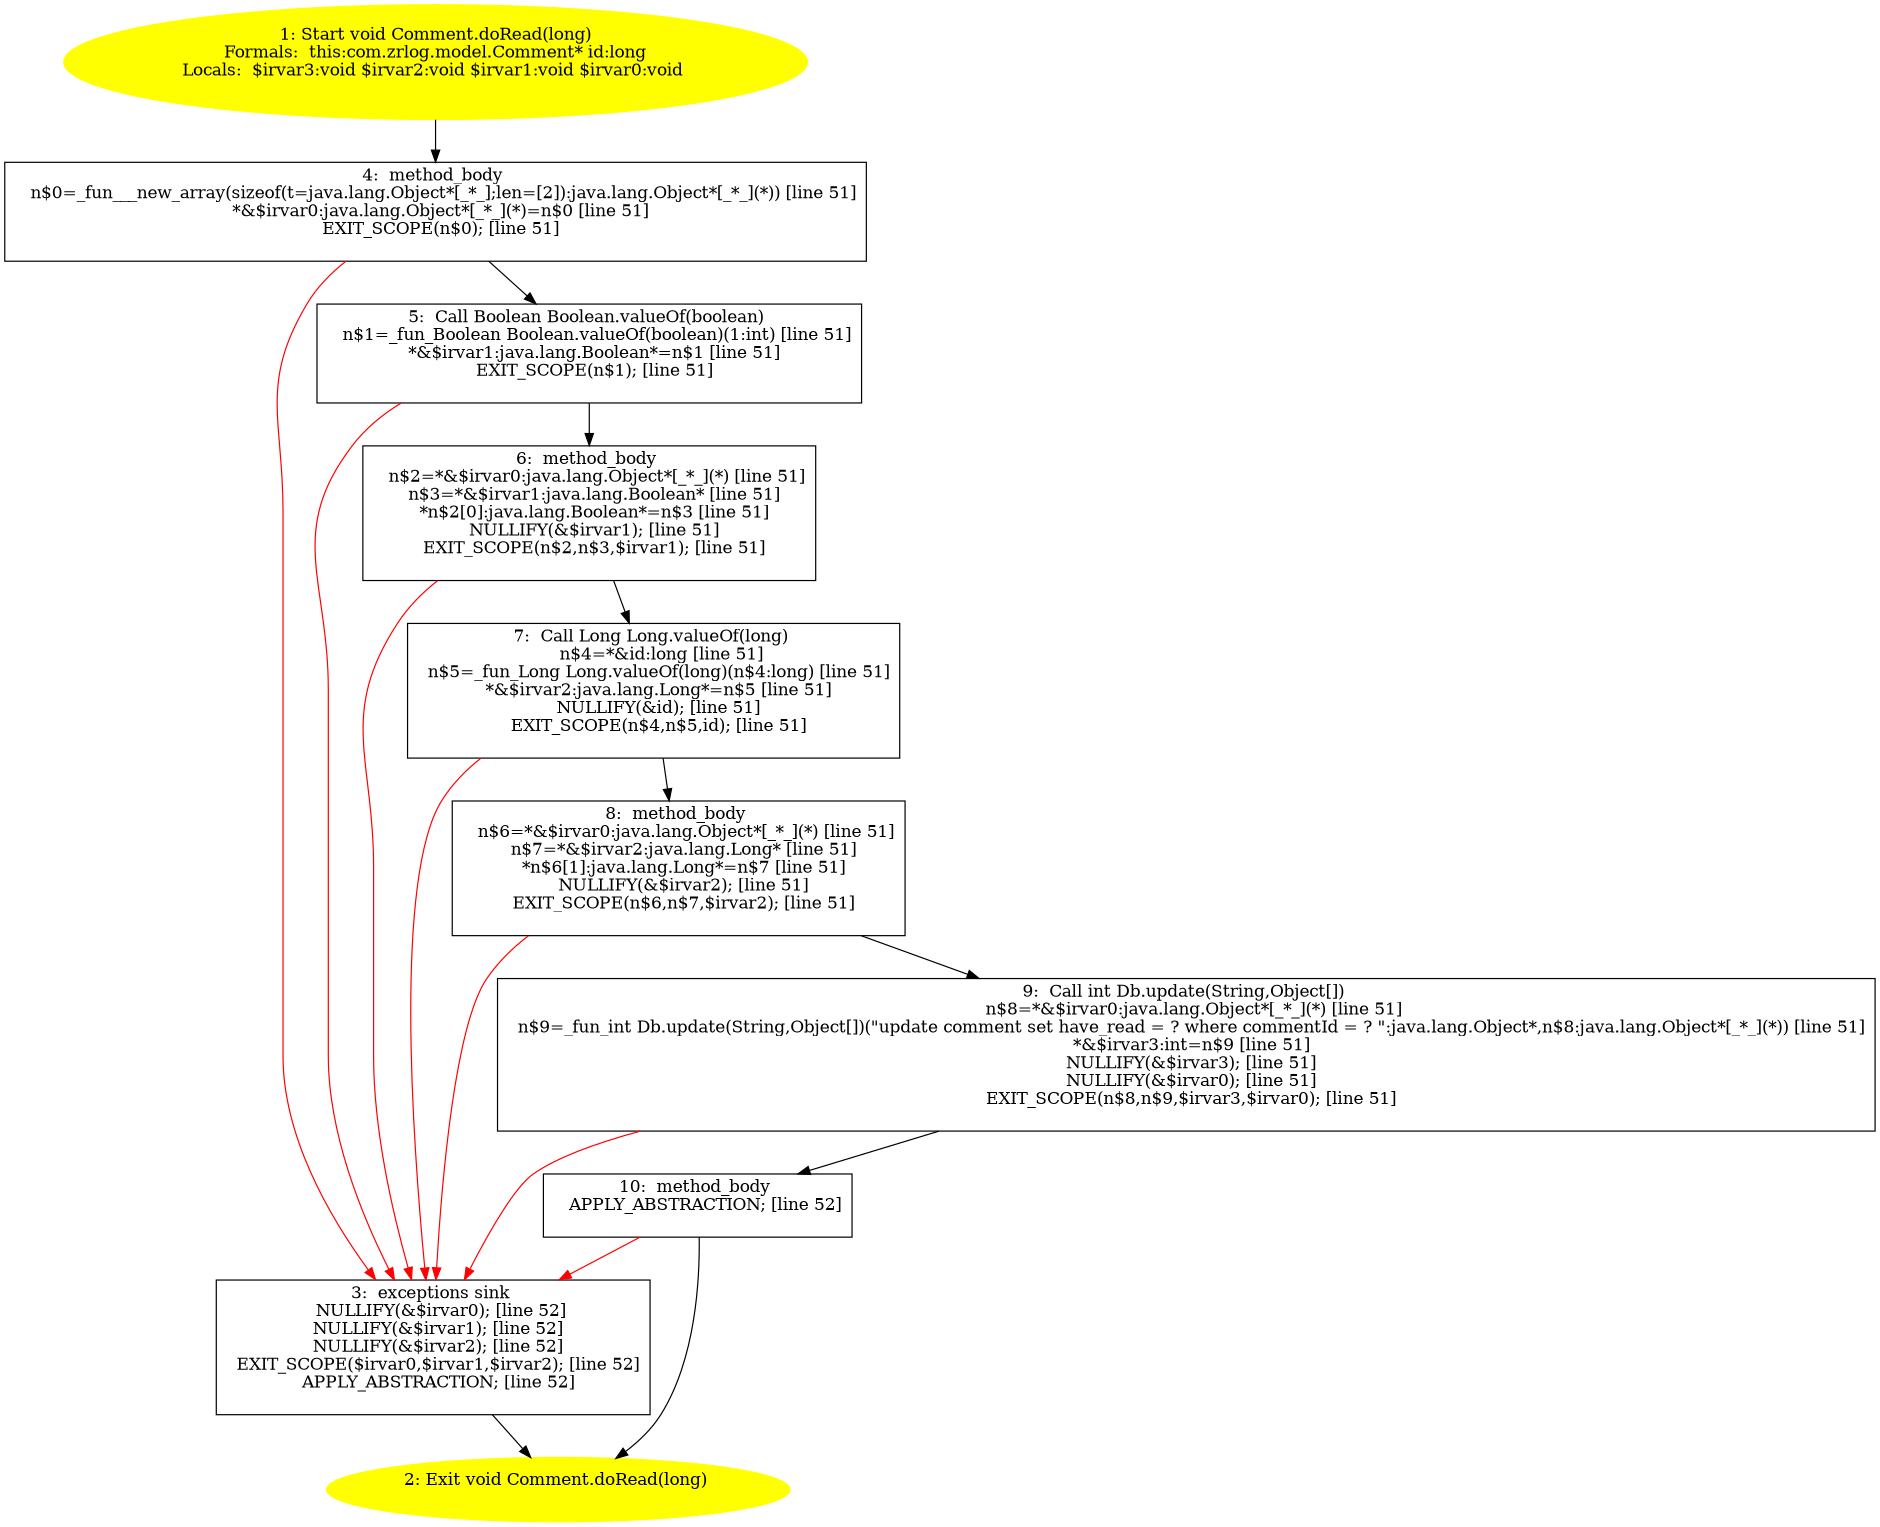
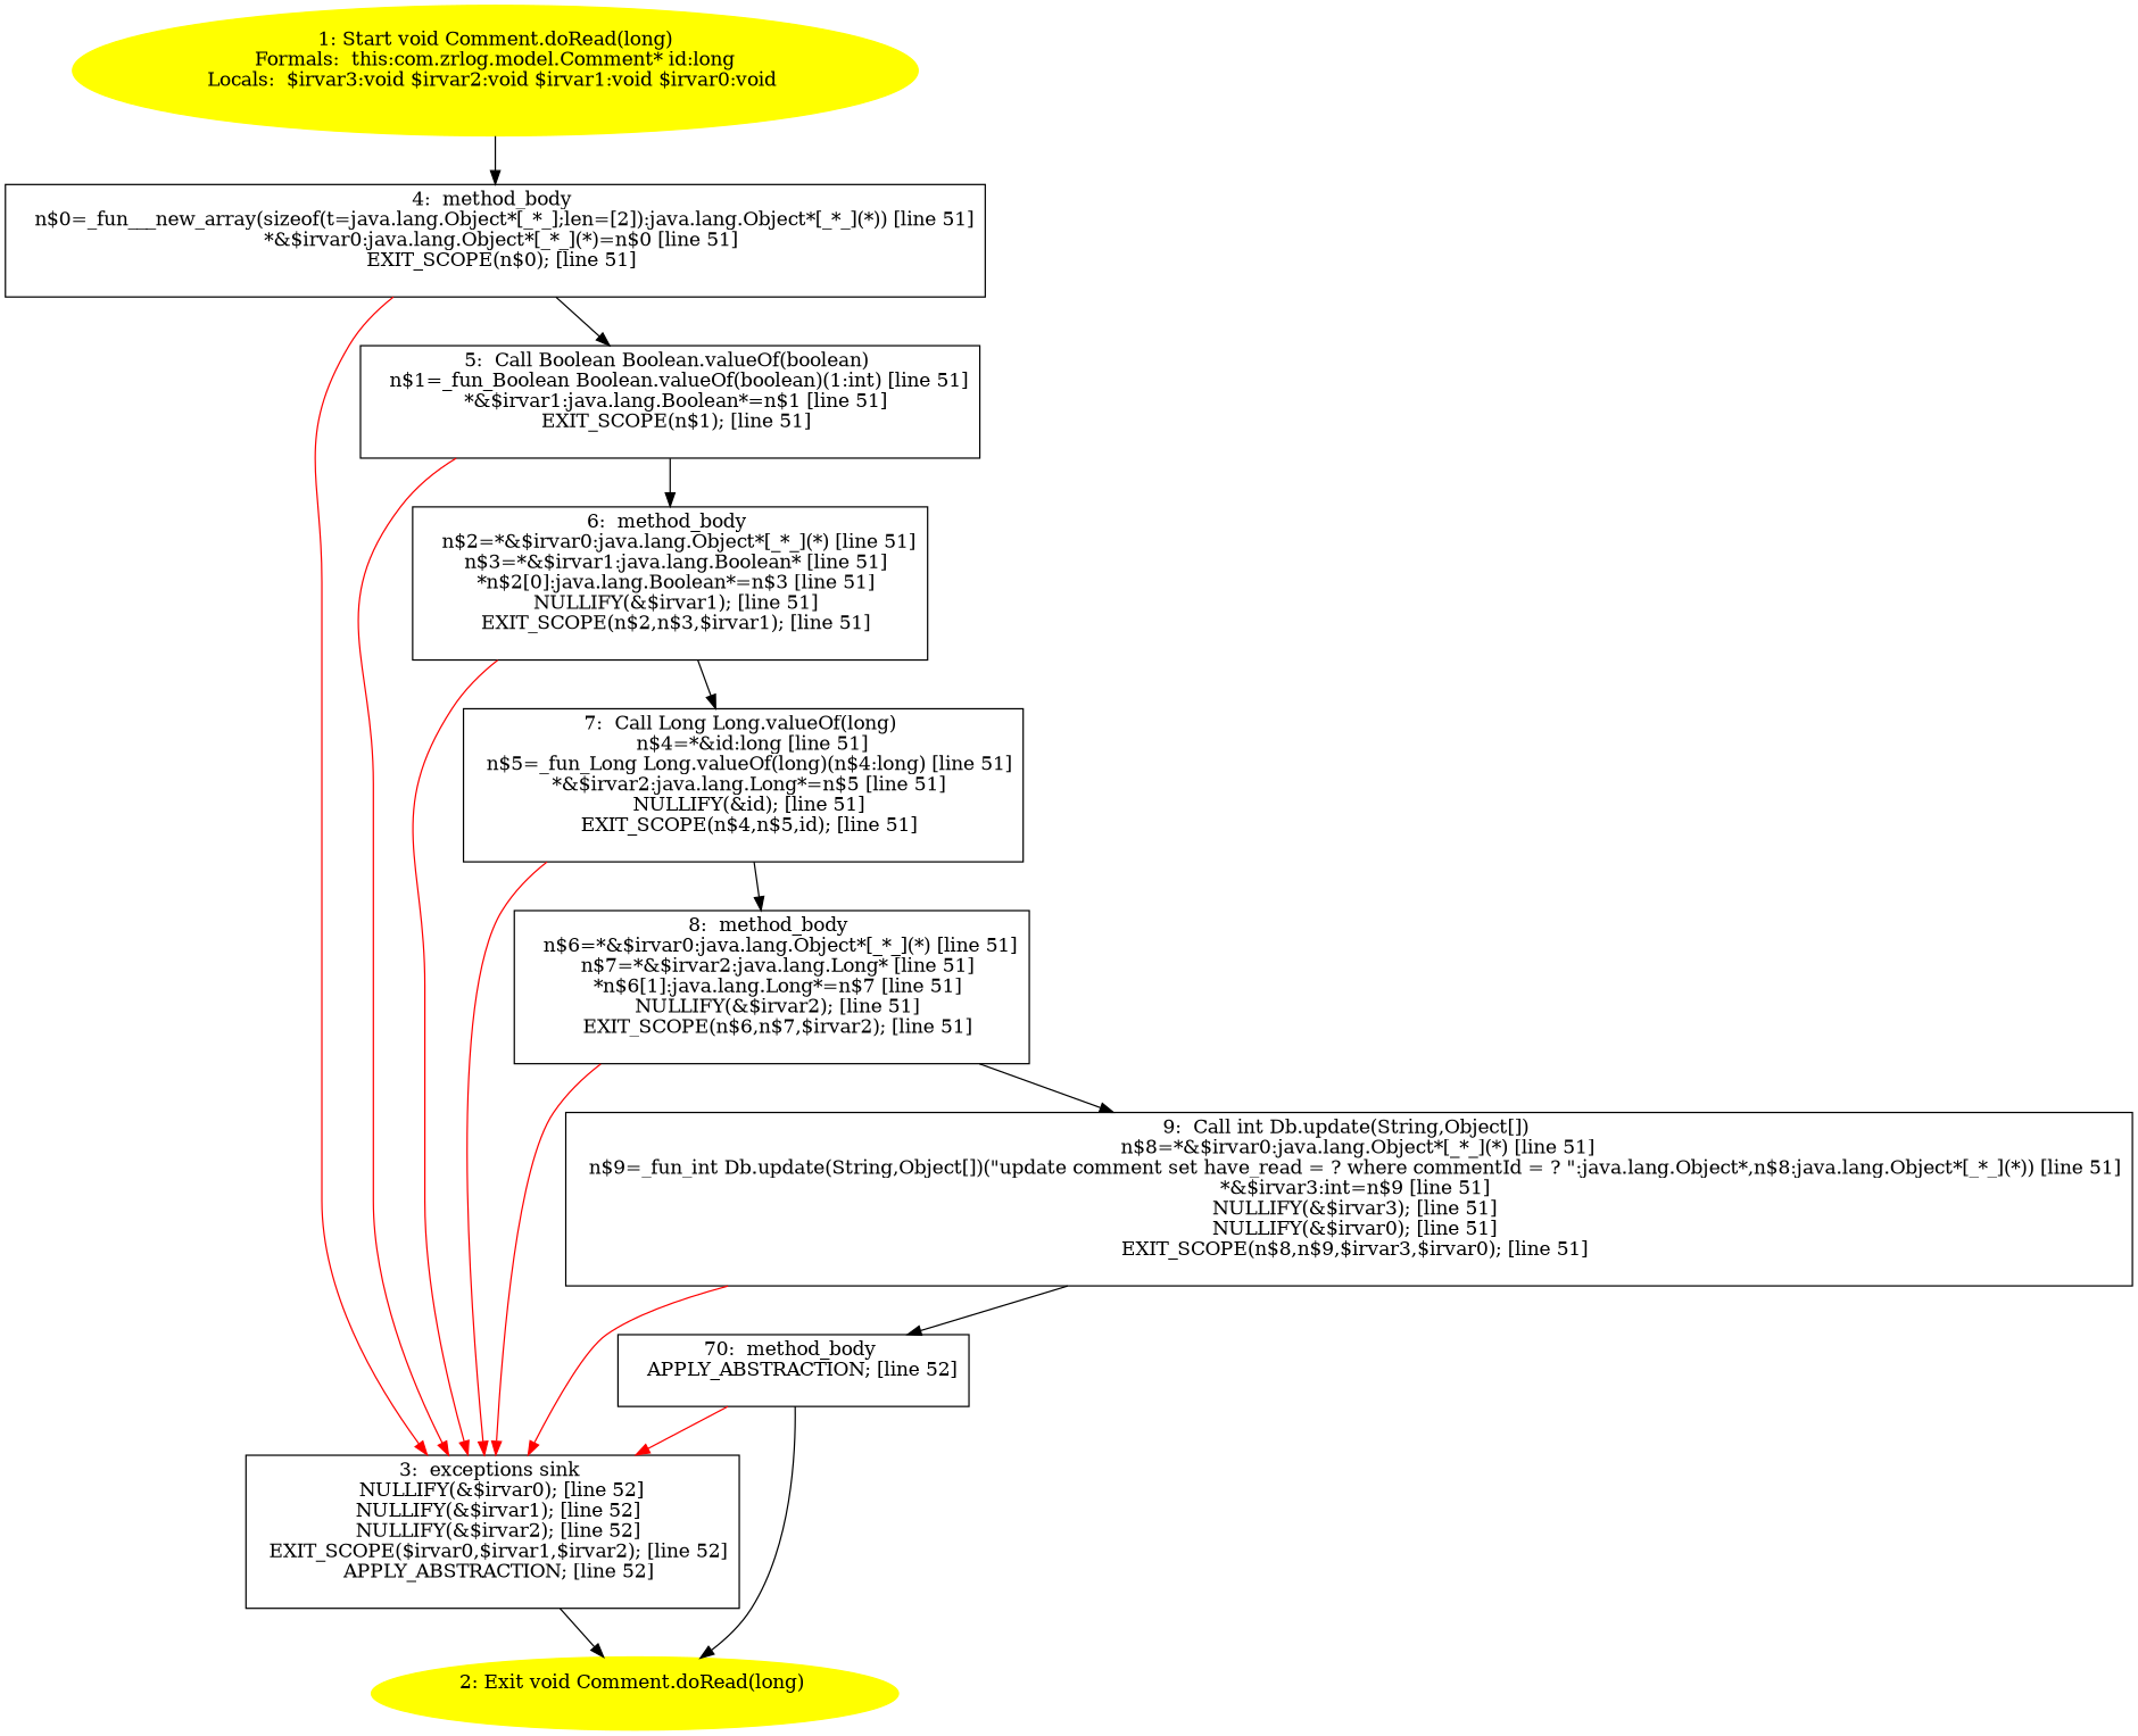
  digraph {
    node [shape=box]
    n1 [color=yellow label="1: Start void Comment.doRead(long)\nFormals:  this:com.zrlog.model.Comment* id:long\nLocals:  $irvar3:void $irvar2:void $irvar1:void $irvar0:void \n  " style=filled shape=""]
    n2 [label="4:  method_body \n   n$0=_fun___new_array(sizeof(t=java.lang.Object*[_*_];len=[2]):java.lang.Object*[_*_](*)) [line 51]\n  *&$irvar0:java.lang.Object*[_*_](*)=n$0 [line 51]\n  EXIT_SCOPE(n$0); [line 51]\n "]
    n3 [label="3:  exceptions sink \n   NULLIFY(&$irvar0); [line 52]\n  NULLIFY(&$irvar1); [line 52]\n  NULLIFY(&$irvar2); [line 52]\n  EXIT_SCOPE($irvar0,$irvar1,$irvar2); [line 52]\n  APPLY_ABSTRACTION; [line 52]\n "]
    n4 [label="5:  Call Boolean Boolean.valueOf(boolean) \n   n$1=_fun_Boolean Boolean.valueOf(boolean)(1:int) [line 51]\n  *&$irvar1:java.lang.Boolean*=n$1 [line 51]\n  EXIT_SCOPE(n$1); [line 51]\n "]
    n5 [color=yellow label="2: Exit void Comment.doRead(long) \n  " style=filled shape=""]
    n6 [label="6:  method_body \n   n$2=*&$irvar0:java.lang.Object*[_*_](*) [line 51]\n  n$3=*&$irvar1:java.lang.Boolean* [line 51]\n  *n$2[0]:java.lang.Boolean*=n$3 [line 51]\n  NULLIFY(&$irvar1); [line 51]\n  EXIT_SCOPE(n$2,n$3,$irvar1); [line 51]\n "]
    n7 [label="7:  Call Long Long.valueOf(long) \n   n$4=*&id:long [line 51]\n  n$5=_fun_Long Long.valueOf(long)(n$4:long) [line 51]\n  *&$irvar2:java.lang.Long*=n$5 [line 51]\n  NULLIFY(&id); [line 51]\n  EXIT_SCOPE(n$4,n$5,id); [line 51]\n "]
    n8 [label="8:  method_body \n   n$6=*&$irvar0:java.lang.Object*[_*_](*) [line 51]\n  n$7=*&$irvar2:java.lang.Long* [line 51]\n  *n$6[1]:java.lang.Long*=n$7 [line 51]\n  NULLIFY(&$irvar2); [line 51]\n  EXIT_SCOPE(n$6,n$7,$irvar2); [line 51]\n "]
    n9 [label="9:  Call int Db.update(String,Object[]) \n   n$8=*&$irvar0:java.lang.Object*[_*_](*) [line 51]\n  n$9=_fun_int Db.update(String,Object[])(\"update comment set have_read = ? where commentId = ? \":java.lang.Object*,n$8:java.lang.Object*[_*_](*)) [line 51]\n  *&$irvar3:int=n$9 [line 51]\n  NULLIFY(&$irvar3); [line 51]\n  NULLIFY(&$irvar0); [line 51]\n  EXIT_SCOPE(n$8,n$9,$irvar3,$irvar0); [line 51]\n "]
-   n10 [label="10:  method_body \n   APPLY_ABSTRACTION; [line 52]\n "]
+   n10 [label="70:  method_body \n   APPLY_ABSTRACTION; [line 52]\n "]
    n1 -> n2
    n2 -> n3 [color=red]
    n2 -> n4
    n3 -> n5
    n4 -> n3 [color=red]
    n4 -> n6
    n6 -> n3 [color=red]
    n6 -> n7
    n7 -> n3 [color=red]
    n7 -> n8
    n8 -> n3 [color=red]
    n8 -> n9
    n9 -> n3 [color=red]
    n9 -> n10
    n10 -> n3 [color=red]
    n10 -> n5
  }
